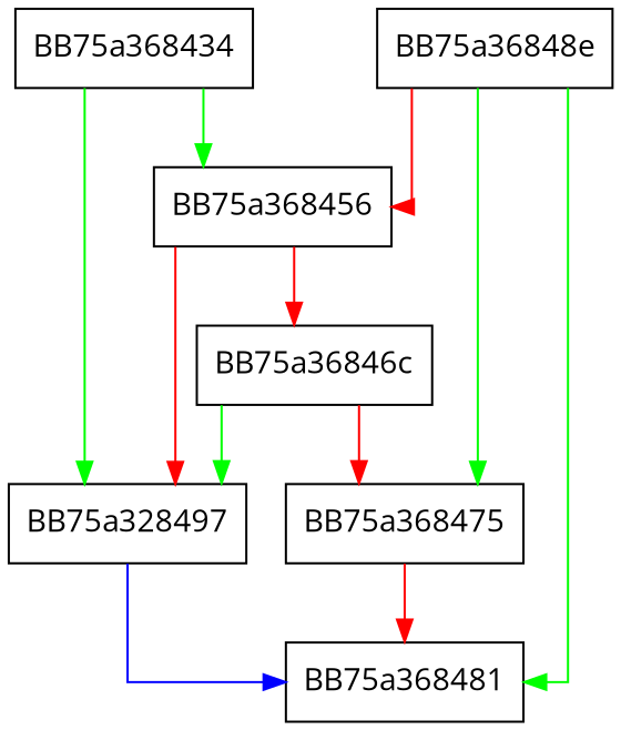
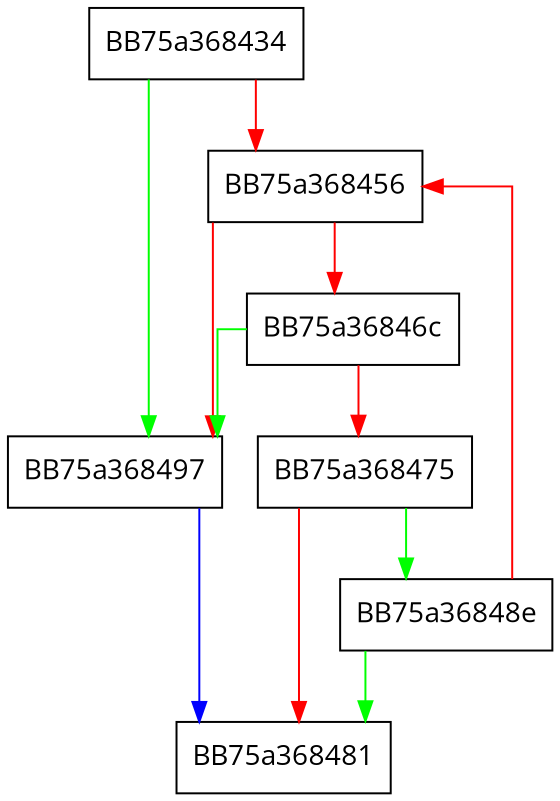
  digraph {
    fontname="Open Sans"
    splines=ortho
    node [fontname="Open Sans" shape=box]
    edge [color=red fontname="Open Sans"]
    BB75a368434
-   BB75a368497 [label=BB75a328497]
+   BB75a368497
    BB75a368456
    BB75a368481
    BB75a36846c
    BB75a368475
    BB75a36848e
    BB75a368434 -> BB75a368497 [color=green]
-   BB75a368434 -> BB75a368456 [color=green]
+   BB75a368434 -> BB75a368456
    BB75a368497 -> BB75a368481 [color=blue]
    BB75a368456 -> BB75a368497
    BB75a368456 -> BB75a36846c
    BB75a36846c -> BB75a368497 [color=green]
    BB75a36846c -> BB75a368475
    BB75a368475 -> BB75a368481
-   BB75a36848e -> BB75a368475 [color=green]
+   BB75a368475 -> BB75a36848e [color=green]
    BB75a36848e -> BB75a368456
    BB75a36848e -> BB75a368481 [color=green]
  }
